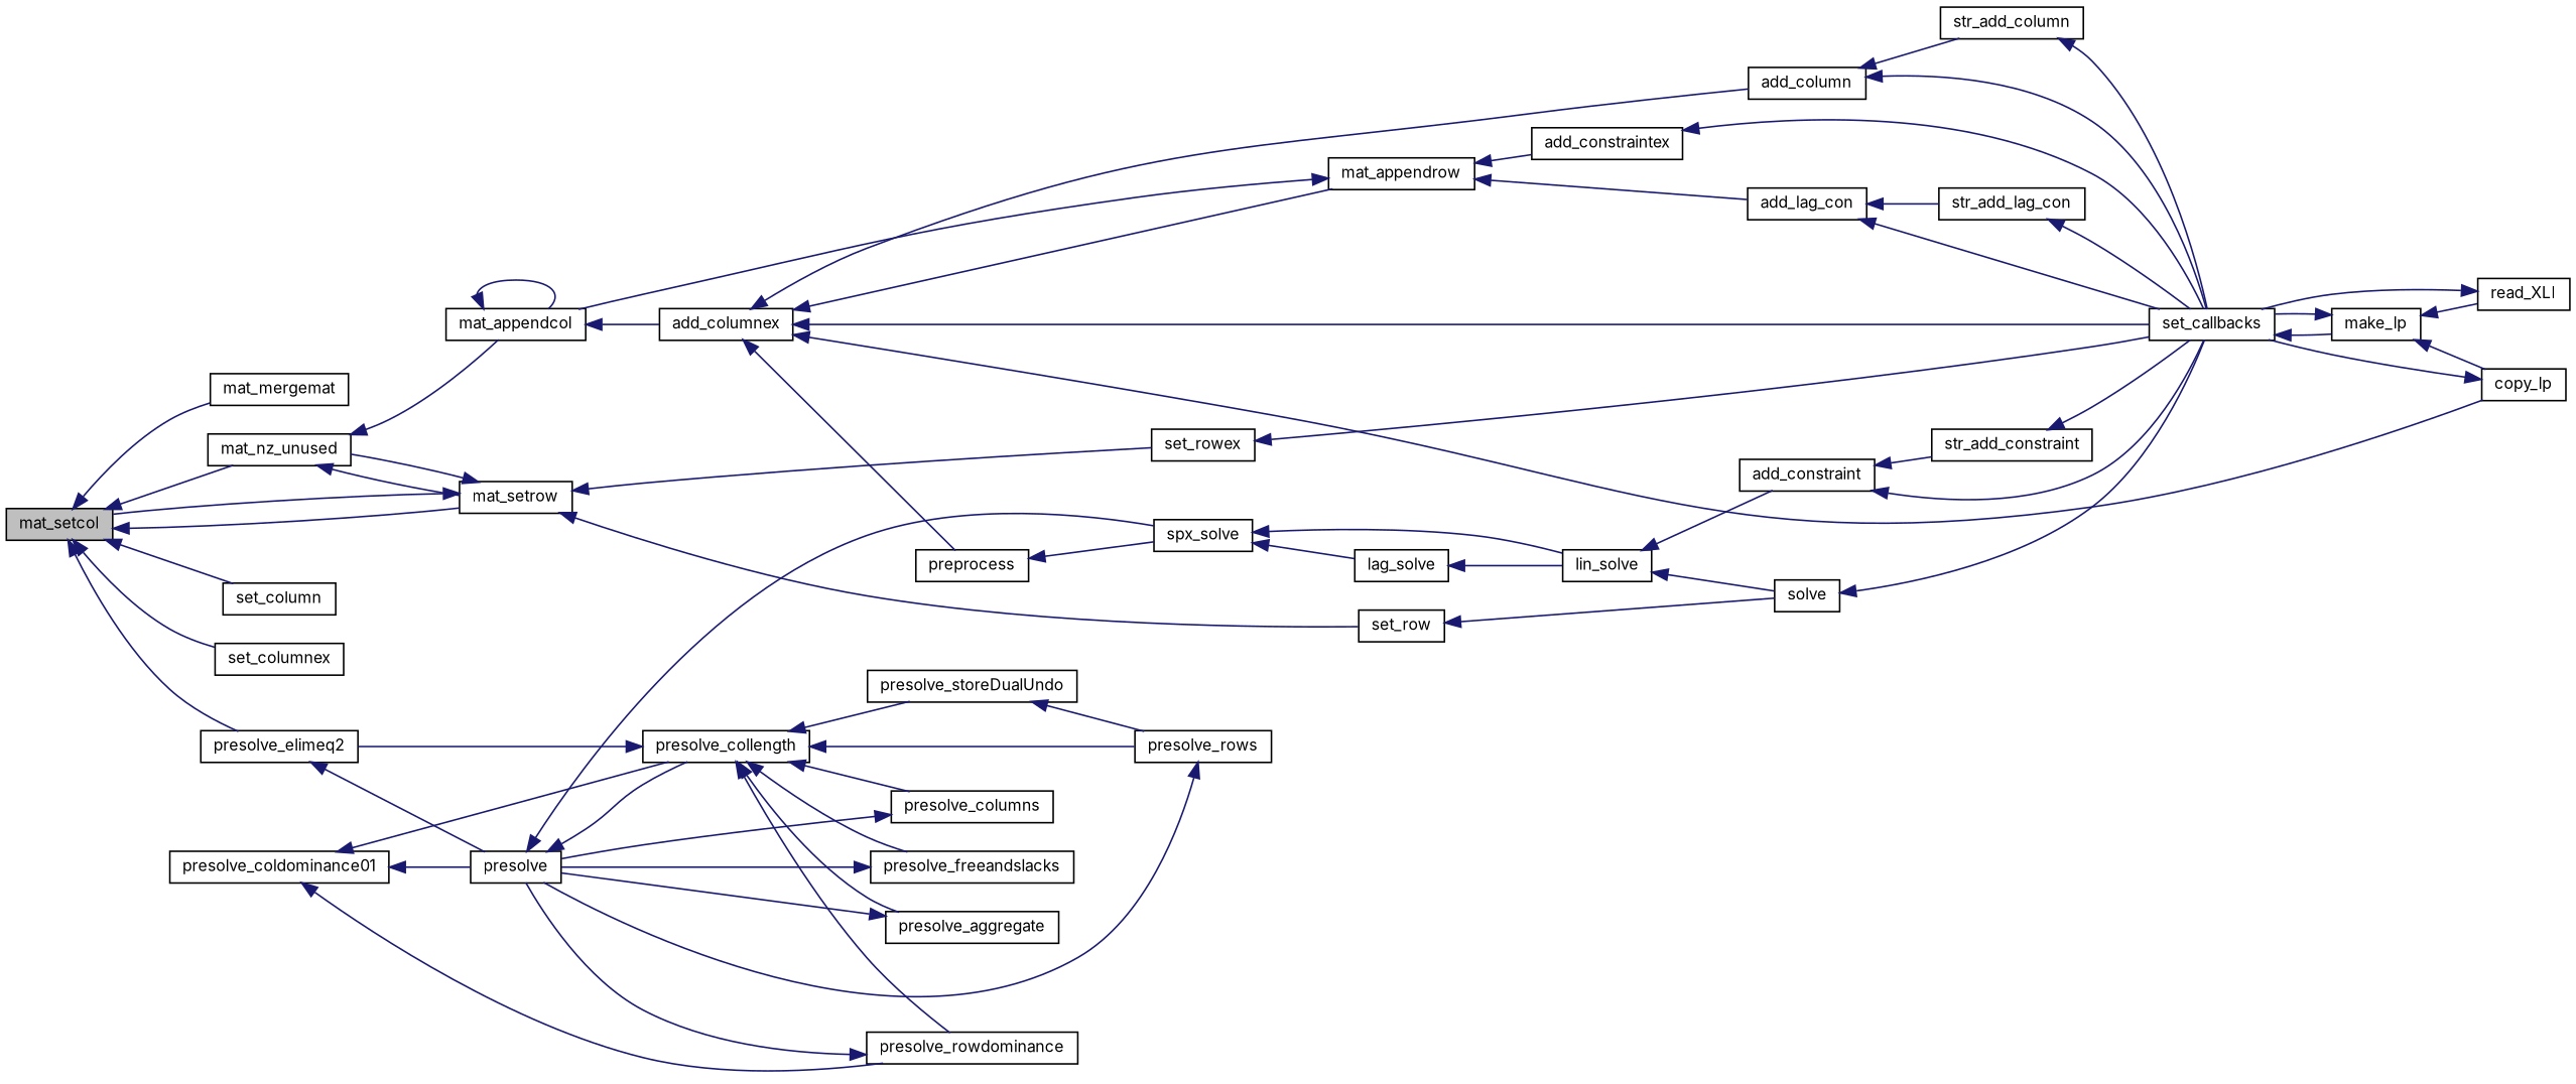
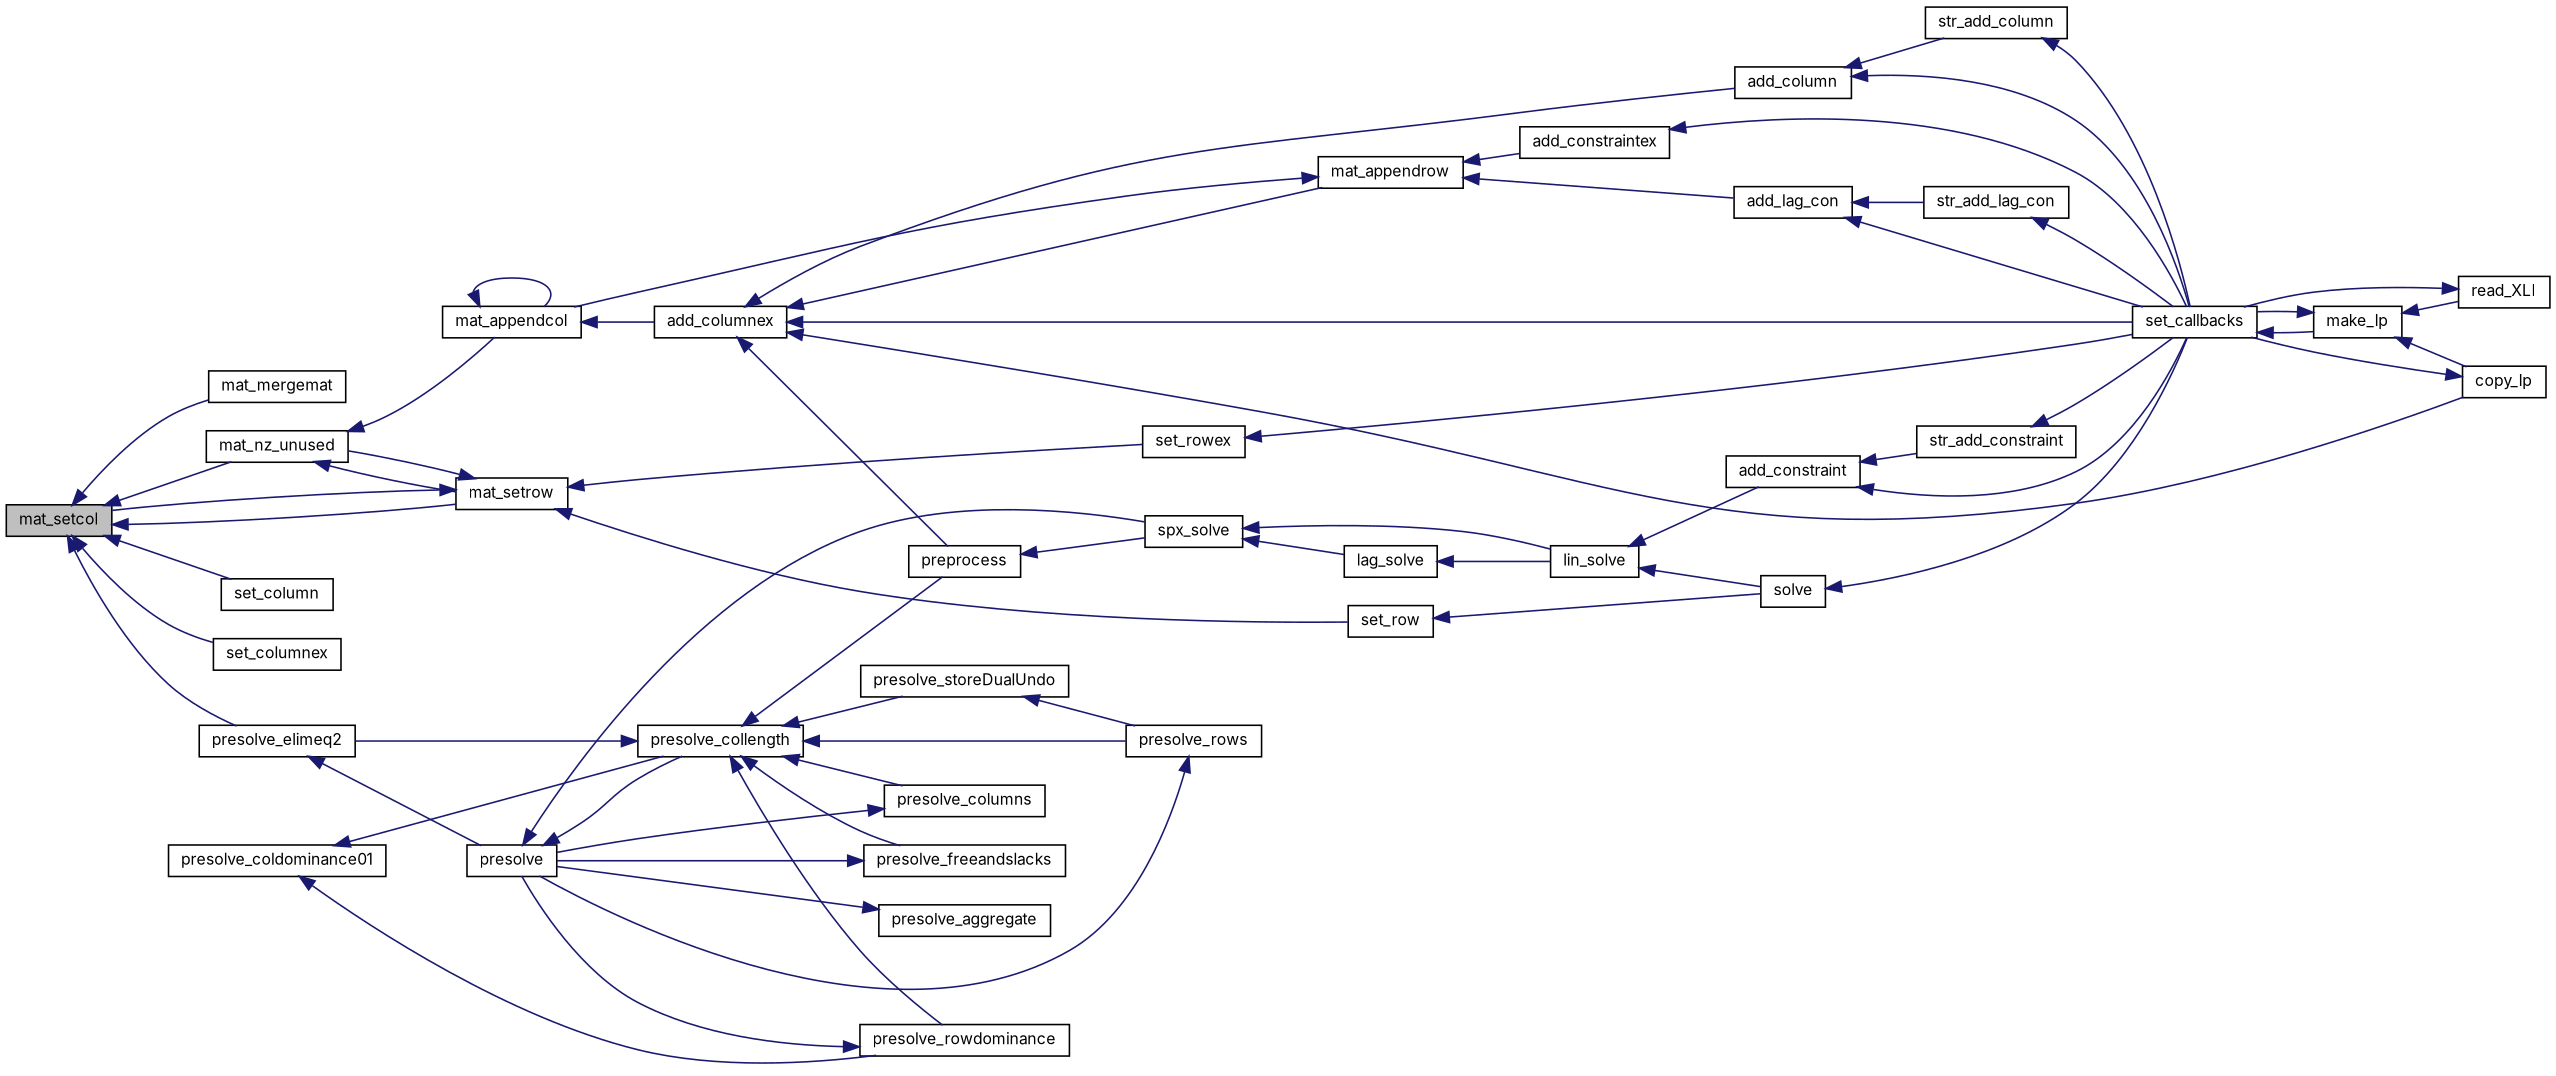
  digraph {
    fontname=Inter
    rankdir=LR
    node [color=black fillcolor=white fontname=Inter fontsize=10 shape=record style=filled]
    edge [color=midnightblue dir=back fontname=Inter fontsize=10 labelfontname=Helvetica labelfontsize=10 style=solid]
    n1 [fillcolor=grey75 fontcolor=black height=0.2 label=mat_setcol width=0.4]
    n2 [height=0.2 label=set_column width=0.4]
    n3 [height=0.2 label=set_columnex width=0.4]
    n4 [height=0.2 label=mat_mergemat width=0.4]
    n5 [height=0.2 label=mat_nz_unused width=0.4]
    n6 [height=0.2 label=mat_setrow width=0.4]
    n7 [height=0.2 label=presolve_elimeq2 width=0.4]
    n8 [height=0.2 label=mat_appendcol width=0.4]
    n9 [height=0.2 label=set_row width=0.4]
    n10 [height=0.2 label=set_rowex width=0.4]
    n11 [height=0.2 label=presolve width=0.4]
    n12 [height=0.2 label=add_columnex width=0.4]
    n13 [height=0.2 label=solve width=0.4]
    n14 [height=0.2 label=set_callbacks width=0.4]
    n15 [height=0.2 label=make_lp width=0.4]
    n16 [height=0.2 label=copy_lp width=0.4]
    n17 [height=0.2 label=read_XLI width=0.4]
    n18 [height=0.2 label=mat_appendrow width=0.4]
    n19 [height=0.2 label=add_column width=0.4]
    n20 [height=0.2 label=preprocess width=0.4]
    n21 [height=0.2 label=add_constraintex width=0.4]
    n22 [height=0.2 label=add_lag_con width=0.4]
    n23 [height=0.2 label=str_add_column width=0.4]
    n24 [height=0.2 label=spx_solve width=0.4]
    n25 [height=0.2 label=lag_solve width=0.4]
    n26 [height=0.2 label=lin_solve width=0.4]
    n27 [height=0.2 label=add_constraint width=0.4]
    n28 [height=0.2 label=str_add_lag_con width=0.4]
    n29 [height=0.2 label=str_add_constraint width=0.4]
    n30 [height=0.2 label=presolve_collength width=0.4]
    n31 [height=0.2 label=presolve_storeDualUndo width=0.4]
    n32 [height=0.2 label=presolve_rows width=0.4]
    n33 [height=0.2 label=presolve_rowdominance width=0.4]
    n34 [height=0.2 label=presolve_aggregate width=0.4]
    n35 [height=0.2 label=presolve_columns width=0.4]
    n36 [height=0.2 label=presolve_freeandslacks width=0.4]
    n37 [height=0.2 label=presolve_coldominance01 width=0.4]
    n1 -> n2
    n1 -> n3
    n1 -> n4
    n1 -> n5
    n1 -> n6
    n1 -> n7
    n5 -> n6
    n5 -> n8
    n6 -> n1
    n6 -> n5
    n6 -> n9
    n6 -> n10
    n7 -> n11
    n8 -> n8
    n8 -> n12
    n9 -> n13
    n10 -> n14
    n11 -> n24
    n11 -> n30
    n12 -> n14
    n12 -> n16
    n12 -> n18
    n12 -> n19
    n12 -> n20
    n13 -> n14
    n14 -> n15
    n15 -> n14
    n15 -> n16
    n15 -> n17
    n16 -> n14
    n17 -> n14
    n18 -> n8
    n18 -> n21
    n18 -> n22
    n19 -> n14
    n19 -> n23
    n20 -> n24
    n21 -> n14
    n22 -> n14
    n22 -> n28
    n23 -> n14
    n24 -> n25
    n24 -> n26
    n25 -> n26
    n26 -> n13
    n26 -> n27
    n27 -> n14
    n27 -> n29
    n28 -> n14
    n29 -> n14
    n30 -> n7
    n30 -> n31
    n30 -> n32
    n30 -> n33
-   n30 -> n34
+   n30 -> n20
    n30 -> n35
    n30 -> n36
    n31 -> n32
    n32 -> n11
    n33 -> n11
    n34 -> n11
    n35 -> n11
    n36 -> n11
-   n37 -> n11
    n37 -> n30
    n37 -> n33
  }
